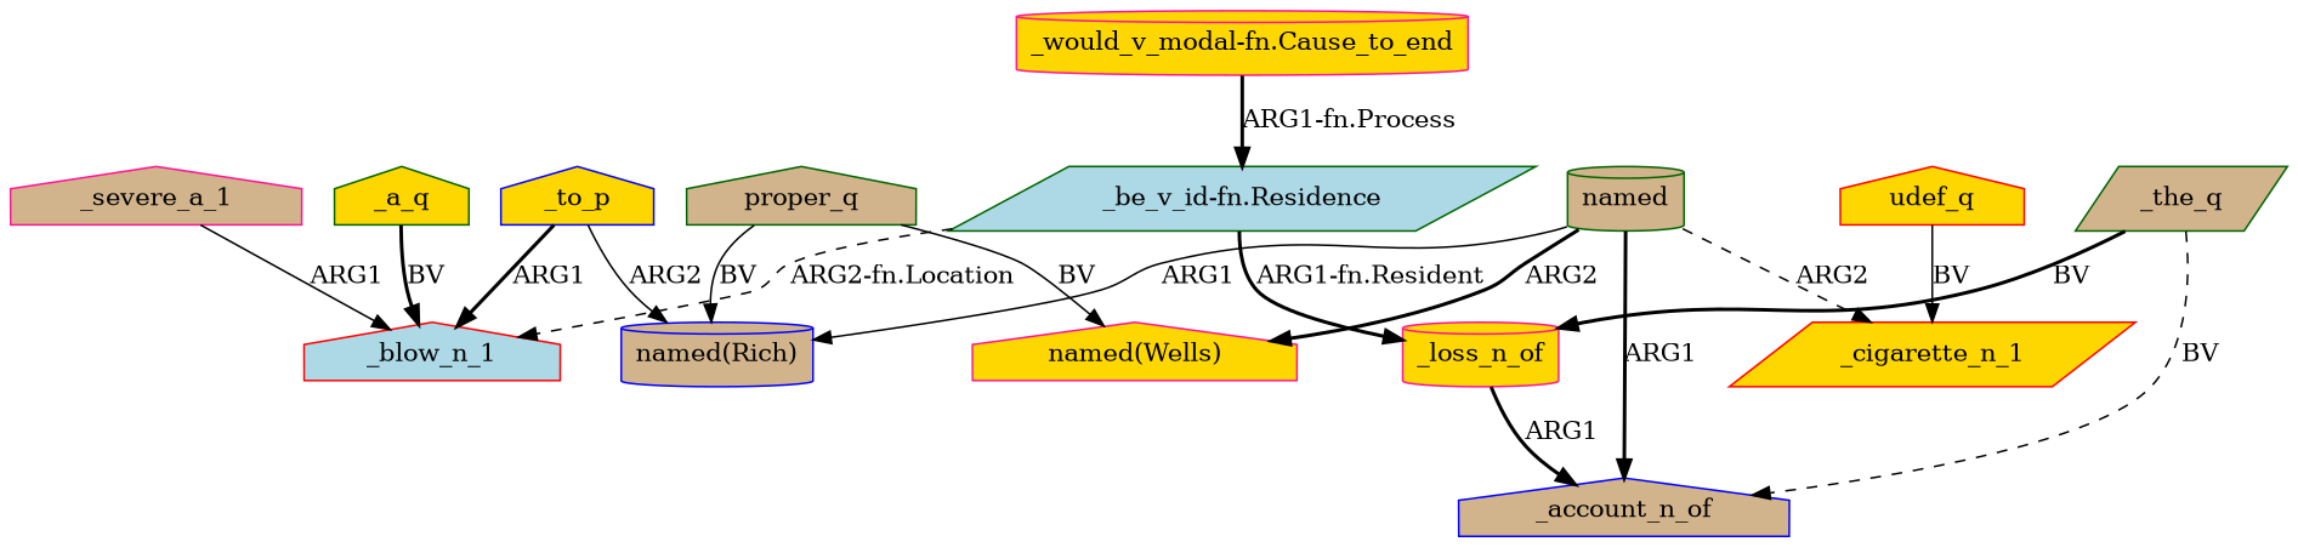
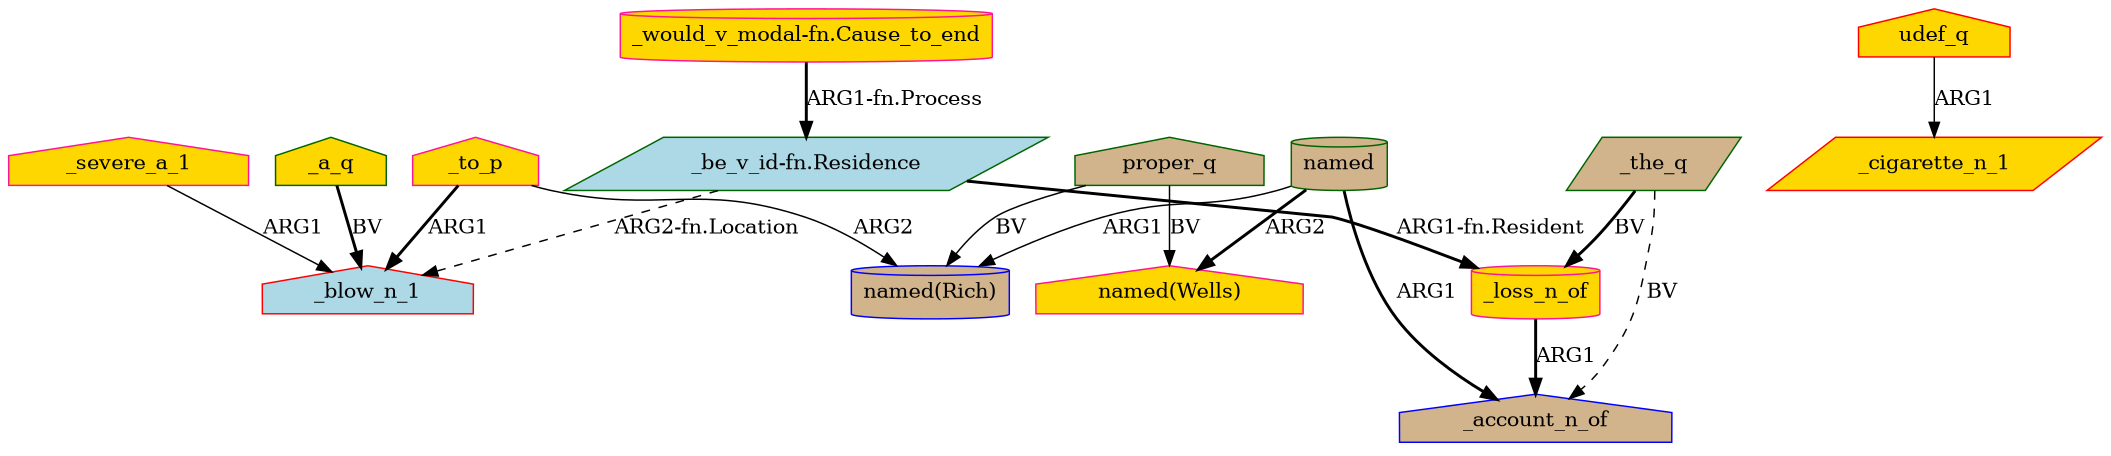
  digraph {
    node [color=deeppink fillcolor=gold shape=house style=filled]
    edge [style=bold]
    _blow_n_1 [color=red fillcolor=lightblue]
-   _to_p [color=blue]
+   _to_p
    "named(Rich)" [color=blue fillcolor=tan shape=cylinder]
    "_be_v_id-fn.Residence" [color=darkgreen fillcolor=lightblue shape=parallelogram]
    _loss_n_of [shape=cylinder]
    _account_n_of [color=blue fillcolor=tan]
    proper_q [color=darkgreen fillcolor=tan]
    "named(Wells)"
    n9 [color=darkgreen fillcolor=tan label=named shape=cylinder]
    _cigarette_n_1 [color=red shape=parallelogram]
    _the_q [color=darkgreen fillcolor=tan shape=parallelogram]
-   _severe_a_1 [fillcolor=tan]
+   _severe_a_1
    udef_q [color=red]
    _a_q [color=darkgreen]
    "_would_v_modal-fn.Cause_to_end" [shape=cylinder]
    _to_p -> _blow_n_1 [label=ARG1]
    _to_p -> "named(Rich)" [label=ARG2 style=solid]
    "_be_v_id-fn.Residence" -> _blow_n_1 [label="ARG2-fn.Location" style=dashed]
    "_be_v_id-fn.Residence" -> _loss_n_of [label="ARG1-fn.Resident"]
    _loss_n_of -> _account_n_of [label=ARG1]
    proper_q -> "named(Rich)" [label=BV style=solid]
    proper_q -> "named(Wells)" [label=BV style=solid]
    n9 -> "named(Rich)" [label=ARG1 style=solid]
    n9 -> _account_n_of [label=ARG1]
    n9 -> "named(Wells)" [label=ARG2]
-   n9 -> _cigarette_n_1 [label=ARG2 style=dashed]
    _the_q -> _loss_n_of [label=BV]
    _the_q -> _account_n_of [label=BV style=dashed]
    _severe_a_1 -> _blow_n_1 [label=ARG1 style=solid]
-   udef_q -> _cigarette_n_1 [label=BV style=solid]
+   udef_q -> _cigarette_n_1 [label=ARG1 style=solid]
    _a_q -> _blow_n_1 [label=BV]
    "_would_v_modal-fn.Cause_to_end" -> "_be_v_id-fn.Residence" [label="ARG1-fn.Process"]
  }
